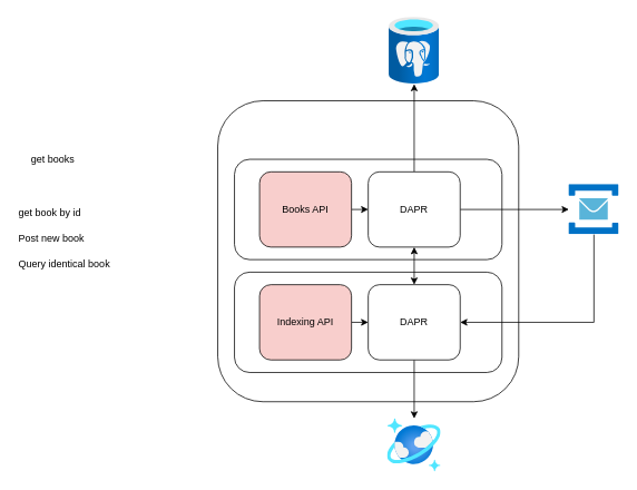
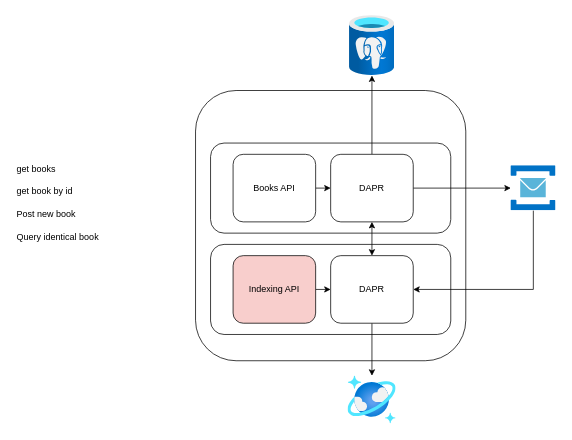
  <mxCell id="0" />
  <mxCell id="1" parent="0" />
  <mxCell id="2" value="" style="rounded=1;whiteSpace=wrap;html=1;" parent="1" vertex="1"><mxGeometry x="260" y="120" width="360" height="360" as="geometry" /></mxCell>
  <mxCell id="3" value="" style="shape=image;verticalLabelPosition=bottom;labelBackgroundColor=default;verticalAlign=top;aspect=fixed;imageAspect=0;image=https://www.freelogovectors.net/wp-content/uploads/2022/03/azure_container_apps_logo_freelogovectors.net_-400x400.png;" parent="1" vertex="1"><mxGeometry x="300" y="130" width="50" height="50" as="geometry" /></mxCell>
  <mxCell id="4" value="" style="aspect=fixed;html=1;points=[];align=center;image;fontSize=12;image=img/lib/azure2/databases/Azure_Database_PostgreSQL_Server.svg;" parent="1" vertex="1"><mxGeometry x="465" y="20" width="60" height="80" as="geometry" /></mxCell>
  <mxCell id="5" value="" style="sketch=0;aspect=fixed;html=1;points=[];align=center;image;fontSize=12;image=img/lib/mscae/Service_Bus.svg;" parent="1" vertex="1"><mxGeometry x="680" y="220" width="60" height="60" as="geometry" /></mxCell>
  <mxCell id="6" value="" style="rounded=1;whiteSpace=wrap;html=1;" parent="1" vertex="1"><mxGeometry x="280" y="190" width="320" height="120" as="geometry" /></mxCell>
  <mxCell id="7" value="" style="rounded=1;whiteSpace=wrap;html=1;" parent="1" vertex="1"><mxGeometry x="280" y="325" width="320" height="120" as="geometry" /></mxCell>
  <mxCell id="8" style="edgeStyle=orthogonalEdgeStyle;rounded=0;orthogonalLoop=1;jettySize=auto;html=1;exitX=1;exitY=0.5;exitDx=0;exitDy=0;entryX=0;entryY=0.5;entryDx=0;entryDy=0;" parent="1" source="9" target="13" edge="1"><mxGeometry relative="1" as="geometry" /></mxCell>
- <mxCell id="9" value="&lt;span&gt;Books API&lt;/span&gt;" style="rounded=1;whiteSpace=wrap;html=1;fillColor=#f8cecc;" parent="1" vertex="1"><mxGeometry x="310" y="205" width="110" height="90" as="geometry" /></mxCell>
+ <mxCell id="9" value="&lt;span&gt;Books API&lt;/span&gt;" style="rounded=1;whiteSpace=wrap;html=1;" parent="1" vertex="1"><mxGeometry x="310" y="205" width="110" height="90" as="geometry" /></mxCell>
  <mxCell id="10" style="edgeStyle=orthogonalEdgeStyle;rounded=0;orthogonalLoop=1;jettySize=auto;html=1;exitX=1;exitY=0.5;exitDx=0;exitDy=0;" parent="1" source="13" target="5" edge="1"><mxGeometry relative="1" as="geometry" /></mxCell>
  <mxCell id="11" style="edgeStyle=orthogonalEdgeStyle;rounded=0;orthogonalLoop=1;jettySize=auto;html=1;exitX=0.5;exitY=1;exitDx=0;exitDy=0;startArrow=classic;startFill=1;" parent="1" source="13" target="17" edge="1"><mxGeometry relative="1" as="geometry" /></mxCell>
  <mxCell id="12" style="edgeStyle=orthogonalEdgeStyle;rounded=0;orthogonalLoop=1;jettySize=auto;html=1;startArrow=none;startFill=0;" parent="1" source="13" target="4" edge="1"><mxGeometry relative="1" as="geometry" /></mxCell>
  <mxCell id="13" value="&lt;span&gt;DAPR&lt;/span&gt;" style="rounded=1;whiteSpace=wrap;html=1;" parent="1" vertex="1"><mxGeometry x="440" y="205" width="110" height="90" as="geometry" /></mxCell>
  <mxCell id="14" style="edgeStyle=orthogonalEdgeStyle;rounded=0;orthogonalLoop=1;jettySize=auto;html=1;exitX=1;exitY=0.5;exitDx=0;exitDy=0;entryX=0;entryY=0.5;entryDx=0;entryDy=0;" parent="1" source="15" target="17" edge="1"><mxGeometry relative="1" as="geometry" /></mxCell>
  <mxCell id="15" value="&lt;span&gt;Indexing API&lt;/span&gt;" style="rounded=1;whiteSpace=wrap;html=1;fillColor=#f8cecc;" parent="1" vertex="1"><mxGeometry x="310" y="340" width="110" height="90" as="geometry" /></mxCell>
  <mxCell id="16" style="edgeStyle=orthogonalEdgeStyle;rounded=0;orthogonalLoop=1;jettySize=auto;html=1;exitX=0.5;exitY=1;exitDx=0;exitDy=0;entryX=0.5;entryY=0;entryDx=0;entryDy=0;entryPerimeter=0;startArrow=none;startFill=0;" parent="1" source="17" target="23" edge="1"><mxGeometry relative="1" as="geometry" /></mxCell>
  <mxCell id="17" value="&lt;span&gt;DAPR&lt;/span&gt;" style="rounded=1;whiteSpace=wrap;html=1;" parent="1" vertex="1"><mxGeometry x="440" y="340" width="110" height="90" as="geometry" /></mxCell>
  <mxCell id="18" style="edgeStyle=orthogonalEdgeStyle;rounded=0;orthogonalLoop=1;jettySize=auto;html=1;entryX=1;entryY=0.5;entryDx=0;entryDy=0;startArrow=none;startFill=0;" parent="1" edge="1"><mxGeometry relative="1" as="geometry"><mxPoint x="710" y="280" as="sourcePoint" /><mxPoint x="550" y="385" as="targetPoint" /><Array as="points"><mxPoint x="710" y="385" /></Array></mxGeometry></mxCell>
  <mxCell id="19" value="Post new book" style="text;html=1;strokeColor=none;fillColor=none;align=left;verticalAlign=middle;whiteSpace=wrap;rounded=0;" parent="1" vertex="1"><mxGeometry x="20" y="270" width="120" height="30" as="geometry" /></mxCell>
  <mxCell id="20" value="Query identical book" style="text;html=1;strokeColor=none;fillColor=none;align=left;verticalAlign=middle;whiteSpace=wrap;rounded=0;" parent="1" vertex="1"><mxGeometry x="20" y="300" width="120" height="30" as="geometry" /></mxCell>
  <mxCell id="21" value="get book by id" style="text;html=1;strokeColor=none;fillColor=none;align=left;verticalAlign=middle;whiteSpace=wrap;rounded=0;" parent="1" vertex="1"><mxGeometry x="20" y="240" width="120" height="30" as="geometry" /></mxCell>
- <mxCell id="22" value="get books" style="text;html=1;strokeColor=none;fillColor=none;align=left;verticalAlign=middle;whiteSpace=wrap;rounded=0;" parent="1" vertex="1"><mxGeometry x="35" y="175" width="120" height="30" as="geometry" /></mxCell>
+ <mxCell id="22" value="get books" style="text;html=1;strokeColor=none;fillColor=none;align=left;verticalAlign=middle;whiteSpace=wrap;rounded=0;" parent="1" vertex="1"><mxGeometry x="20" y="210" width="120" height="30" as="geometry" /></mxCell>
  <mxCell id="23" value="" style="aspect=fixed;html=1;points=[];align=center;image;fontSize=12;image=img/lib/azure2/databases/Azure_Cosmos_DB.svg;" parent="1" vertex="1"><mxGeometry x="463" y="500" width="64" height="64" as="geometry" /></mxCell>
